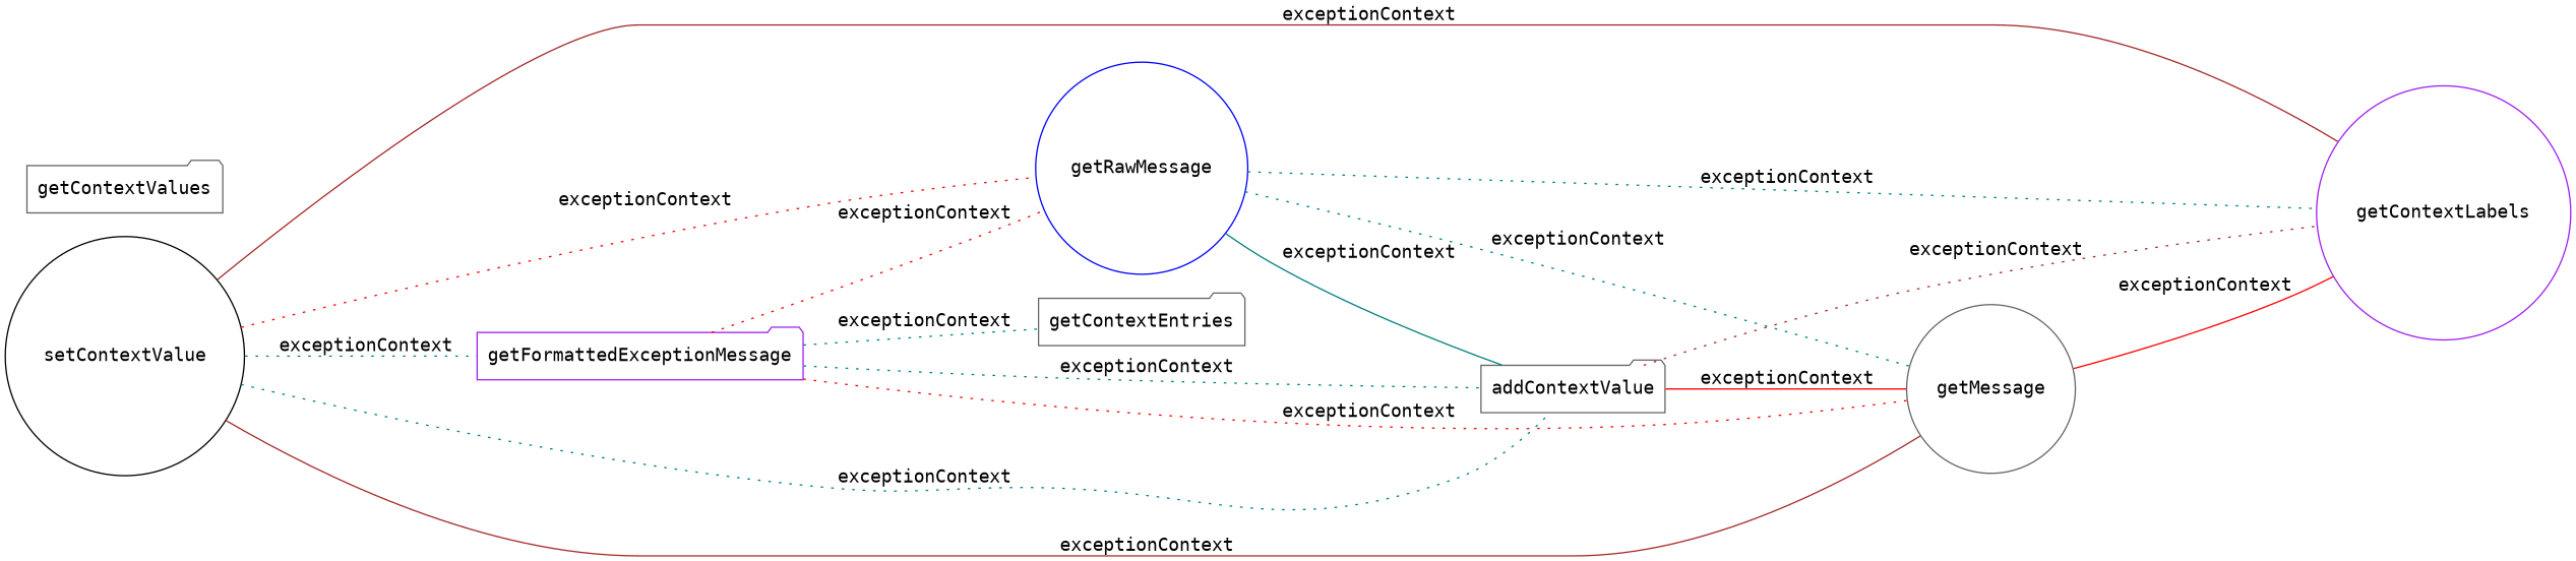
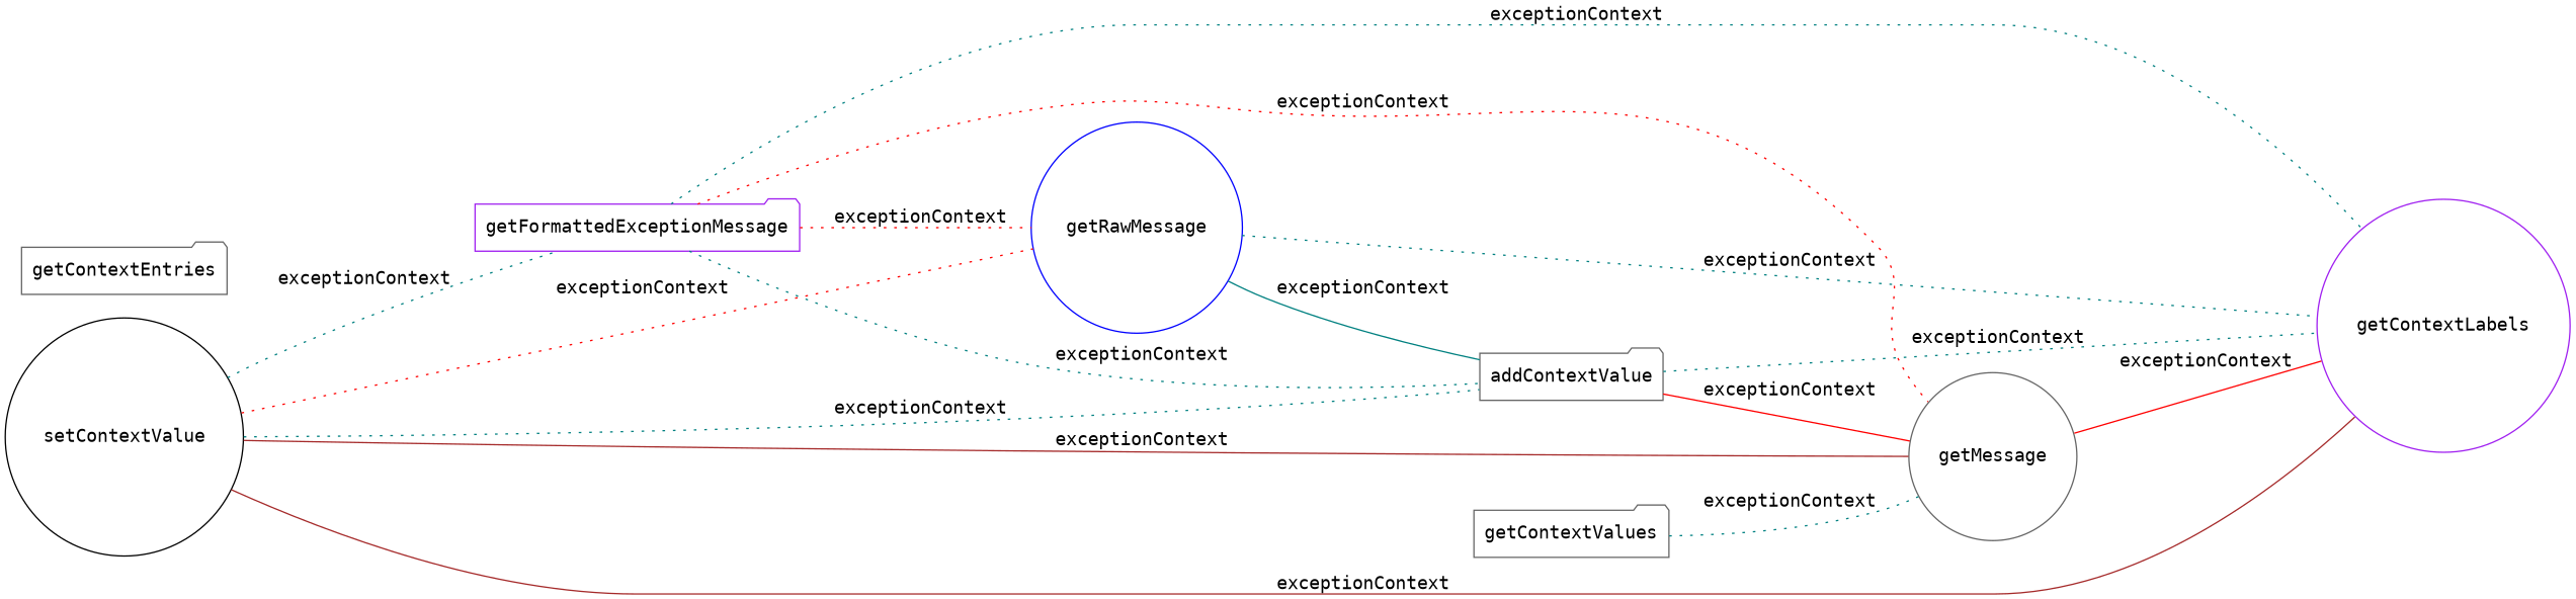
  digraph {
    fontname="DejaVu Sans Mono"
    rankdir=LR
    node [color=gray40 fontname="DejaVu Sans Mono" shape=circle]
    edge [color=teal dir=none fontname="DejaVu Sans Mono" style=dotted]
    setContextValue [color=black]
    getFormattedExceptionMessage [color=purple shape=folder]
    getRawMessage [color=blue]
    addContextValue [shape=folder]
    getMessage
    getContextLabels [color=purple]
    getContextValues [shape=folder]
    getContextEntries [shape=folder]
    setContextValue -> getFormattedExceptionMessage [label=" exceptionContext"]
    setContextValue -> getRawMessage [color=red label=" exceptionContext"]
    setContextValue -> addContextValue [label=" exceptionContext"]
    setContextValue -> getMessage [color=brown label=" exceptionContext" style=solid]
    setContextValue -> getContextLabels [color=brown label=" exceptionContext" style=solid]
    getFormattedExceptionMessage -> getRawMessage [color=red label=" exceptionContext"]
    getFormattedExceptionMessage -> addContextValue [label=" exceptionContext"]
    getFormattedExceptionMessage -> getMessage [color=red label=" exceptionContext"]
-   getFormattedExceptionMessage -> getContextEntries [label=" exceptionContext"]
+   getFormattedExceptionMessage -> getContextLabels [label=" exceptionContext"]
    getRawMessage -> addContextValue [label=" exceptionContext" style=solid]
-   getRawMessage -> getMessage [label=" exceptionContext"]
+   getContextValues -> getMessage [label=" exceptionContext"]
    getRawMessage -> getContextLabels [label=" exceptionContext"]
    addContextValue -> getMessage [color=red label=" exceptionContext" style=solid]
-   addContextValue -> getContextLabels [color=brown label=" exceptionContext"]
+   addContextValue -> getContextLabels [label=" exceptionContext"]
    getMessage -> getContextLabels [color=red label=" exceptionContext" style=solid]
  }
